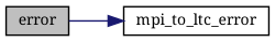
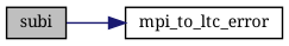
  digraph {
    rankdir=LR
    fontname="Noto Serif"
    node [color=black fontname="Noto Serif" fontsize=10 shape=record style=filled]
-   n1 [fillcolor=grey75 fontcolor=black height=0.2 label=error width=0.4]
+   n1 [fillcolor=grey75 fontcolor=black height=0.2 label=subi width=0.4]
    n2 [fillcolor=white height=0.2 label=mpi_to_ltc_error width=0.4]
    n1 -> n2 [color=midnightblue fontname="Noto Serif" fontsize=10 labelfontname=Helvetica labelfontsize=10 style=solid]
  }
